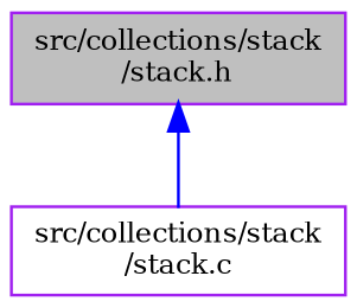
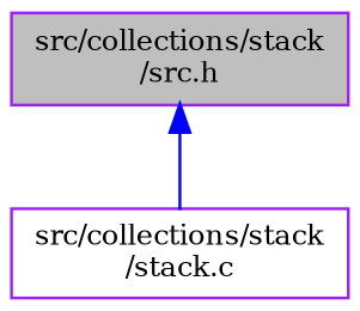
  digraph {
    fontname="DejaVu Serif"
    node [color=purple fontname="DejaVu Serif" fontsize=10 shape=record style=filled]
-   n1 [fillcolor=grey75 fontcolor=black height=0.2 label="src/collections/stack\l/stack.h" width=0.4]
+   n1 [fillcolor=grey75 fontcolor=black height=0.2 label="src/collections/stack\l/src.h" width=0.4]
    n2 [fillcolor=white height=0.2 label="src/collections/stack\l/stack.c" width=0.4]
    n1 -> n2 [color=blue dir=back fontname="DejaVu Serif" fontsize=10 labelfontname=Helvetica labelfontsize=10 style=solid]
  }
